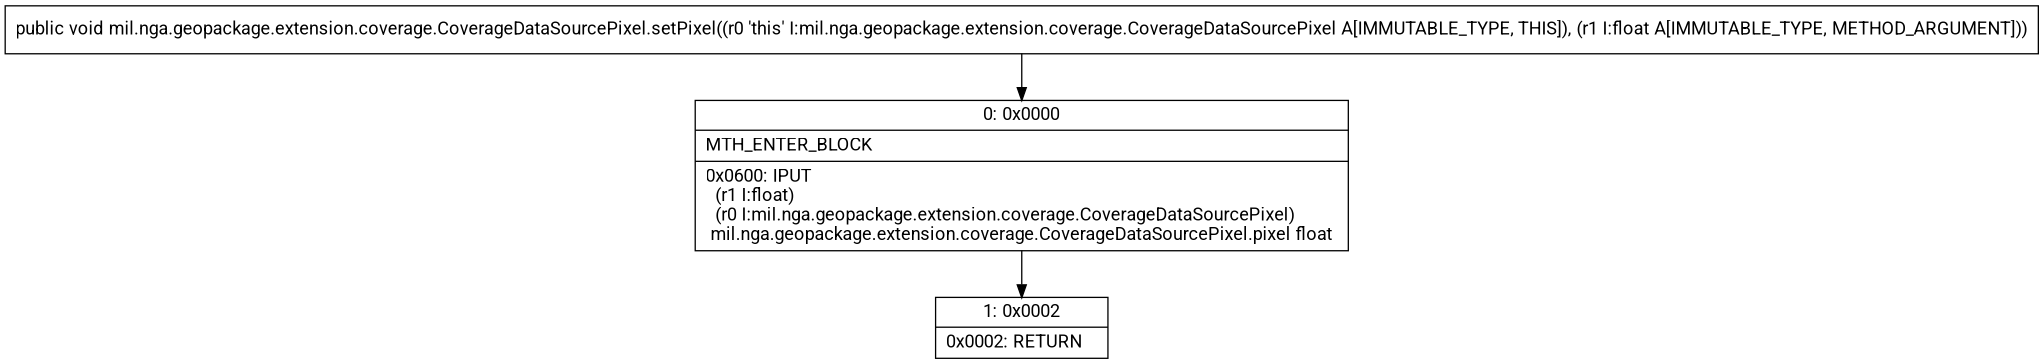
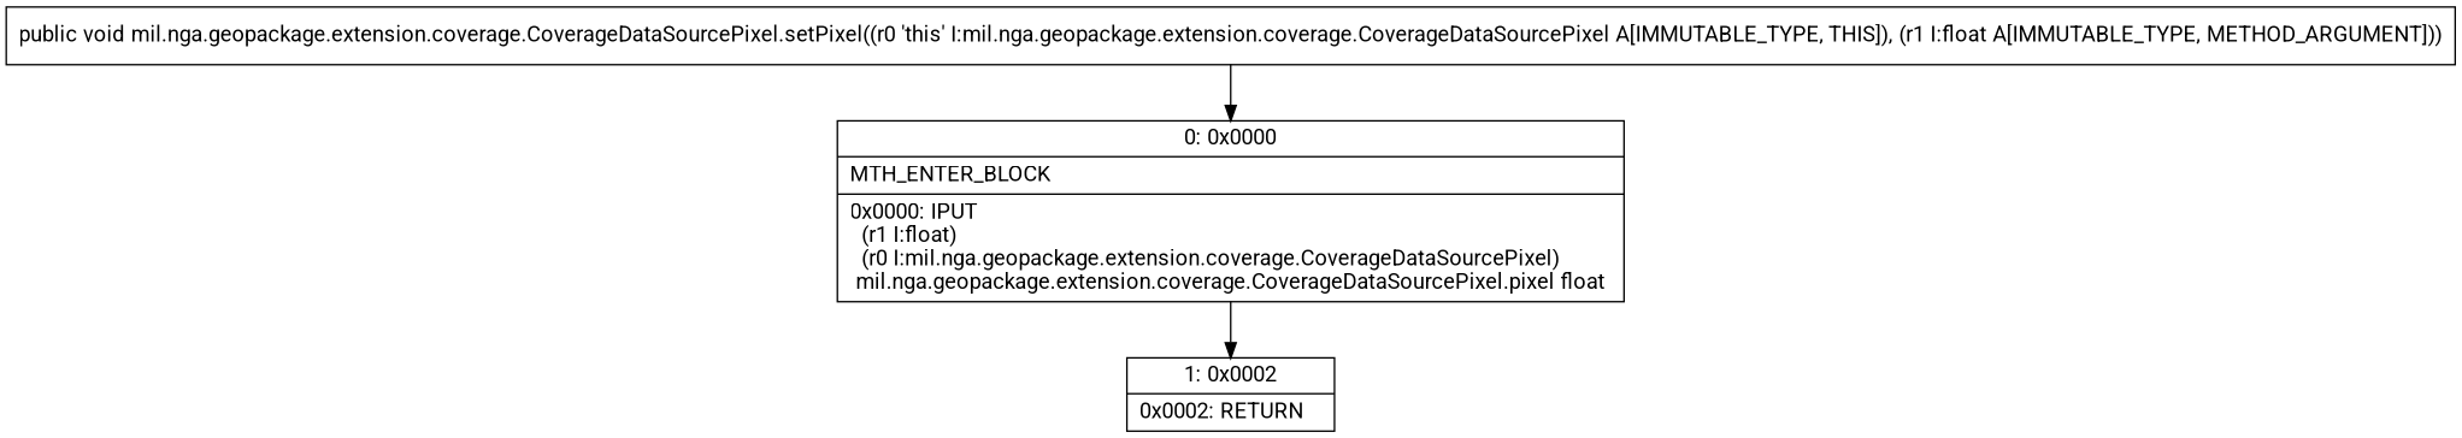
  digraph {
    fontname=Roboto
    node [shape=record fontname=Roboto]
    edge [fontname=Roboto]
-   n1 [label="{0\:\ 0x0000|MTH_ENTER_BLOCK\l|0x0600: IPUT  \l  (r1 I:float)\l  (r0 I:mil.nga.geopackage.extension.coverage.CoverageDataSourcePixel)\l mil.nga.geopackage.extension.coverage.CoverageDataSourcePixel.pixel float \l}"]
+   n1 [label="{0\:\ 0x0000|MTH_ENTER_BLOCK\l|0x0000: IPUT  \l  (r1 I:float)\l  (r0 I:mil.nga.geopackage.extension.coverage.CoverageDataSourcePixel)\l mil.nga.geopackage.extension.coverage.CoverageDataSourcePixel.pixel float \l}"]
    n2 [label="{1\:\ 0x0002|0x0002: RETURN   \l}"]
    n3 [label="{public void mil.nga.geopackage.extension.coverage.CoverageDataSourcePixel.setPixel((r0 'this' I:mil.nga.geopackage.extension.coverage.CoverageDataSourcePixel A[IMMUTABLE_TYPE, THIS]), (r1 I:float A[IMMUTABLE_TYPE, METHOD_ARGUMENT])) }"]
    n1 -> n2
    n3 -> n1
  }
